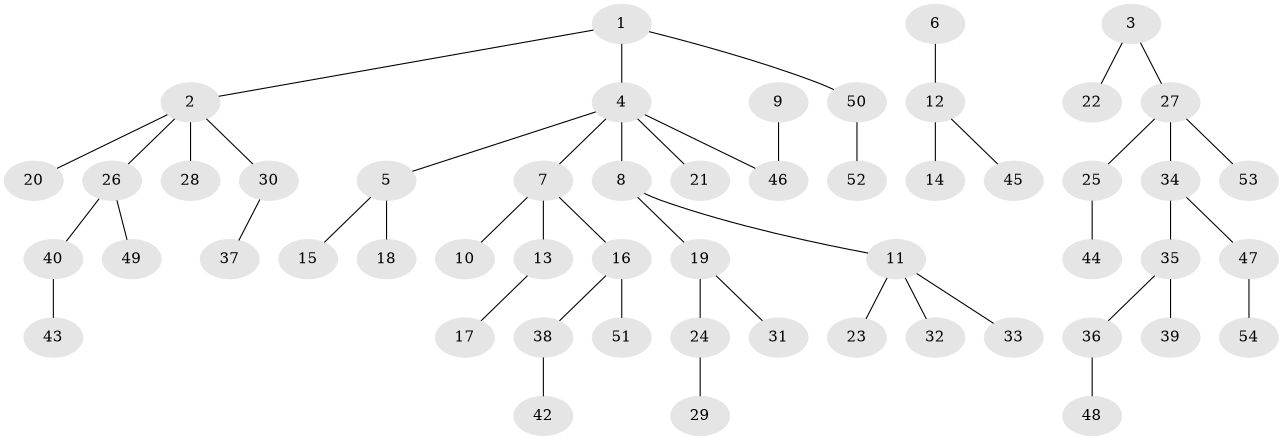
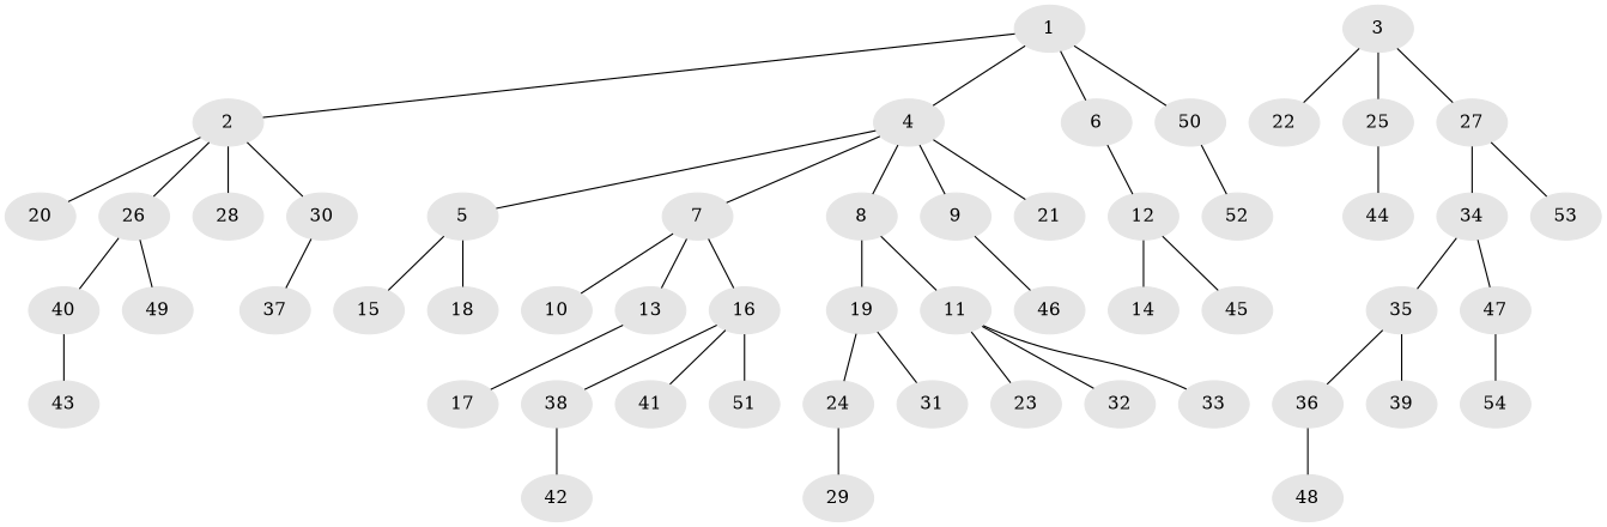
  graph {
    node [color=gray90 style=filled]
    1
    2
    4
    6
    50
    20
    26
    28
    30
    5
    7
    8
    9
    21
    12
    52
    3
    22
    25
    27
    40
    49
    37
    44
    34
    53
    15
    18
    10
    13
    16
    19
    11
    46
    14
    45
    17
    38
+   41
    51
    24
    31
    23
    32
    33
    42
    29
    43
    35
    47
    36
    39
    54
    48
    1 -- 2
    1 -- 4
+   1 -- 6
    1 -- 50
    2 -- 20
    2 -- 26
    2 -- 28
    2 -- 30
    4 -- 5
    4 -- 7
    4 -- 8
-   4 -- 46
+   4 -- 9
    4 -- 21
    6 -- 12
    50 -- 52
    26 -- 40
    26 -- 49
    30 -- 37
    5 -- 15
    5 -- 18
    7 -- 10
    7 -- 13
    7 -- 16
    8 -- 19
    8 -- 11
    9 -- 46
    12 -- 14
    12 -- 45
    3 -- 22
-   27 -- 25
+   3 -- 25
    3 -- 27
    25 -- 44
    27 -- 34
    27 -- 53
    40 -- 43
    34 -- 35
    34 -- 47
    13 -- 17
    16 -- 38
+   16 -- 41
    16 -- 51
    19 -- 24
    19 -- 31
    11 -- 23
    11 -- 32
    11 -- 33
    38 -- 42
    24 -- 29
    35 -- 36
    35 -- 39
    47 -- 54
    36 -- 48
  }
